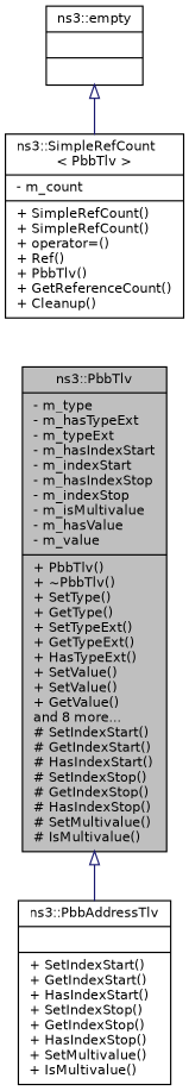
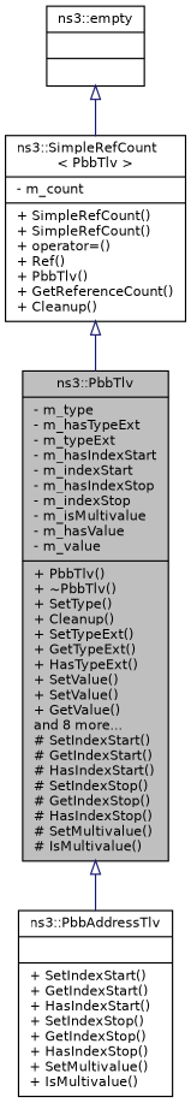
  digraph {
    node [color=black fillcolor=white fontname=Helvetica fontsize=10 shape=record style=filled]
    edge [arrowtail=onormal color=midnightblue dir=back fontname=Helvetica fontsize=10 labelfontname=Helvetica labelfontsize=10 style=solid]
-   n1 [fillcolor=grey75 fontcolor=black height=0.2 label="{ns3::PbbTlv\n|- m_type\l- m_hasTypeExt\l- m_typeExt\l- m_hasIndexStart\l- m_indexStart\l- m_hasIndexStop\l- m_indexStop\l- m_isMultivalue\l- m_hasValue\l- m_value\l|+ PbbTlv()\l+ ~PbbTlv()\l+ SetType()\l+ GetType()\l+ SetTypeExt()\l+ GetTypeExt()\l+ HasTypeExt()\l+ SetValue()\l+ SetValue()\l+ GetValue()\land 8 more...\l# SetIndexStart()\l# GetIndexStart()\l# HasIndexStart()\l# SetIndexStop()\l# GetIndexStop()\l# HasIndexStop()\l# SetMultivalue()\l# IsMultivalue()\l}" width=0.4]
+   n1 [fillcolor=grey75 fontcolor=black height=0.2 label="{ns3::PbbTlv\n|- m_type\l- m_hasTypeExt\l- m_typeExt\l- m_hasIndexStart\l- m_indexStart\l- m_hasIndexStop\l- m_indexStop\l- m_isMultivalue\l- m_hasValue\l- m_value\l|+ PbbTlv()\l+ ~PbbTlv()\l+ SetType()\l+ Cleanup()\l+ SetTypeExt()\l+ GetTypeExt()\l+ HasTypeExt()\l+ SetValue()\l+ SetValue()\l+ GetValue()\land 8 more...\l# SetIndexStart()\l# GetIndexStart()\l# HasIndexStart()\l# SetIndexStop()\l# GetIndexStop()\l# HasIndexStop()\l# SetMultivalue()\l# IsMultivalue()\l}" width=0.4]
    n2 [height=0.2 label="{ns3::PbbAddressTlv\n||+ SetIndexStart()\l+ GetIndexStart()\l+ HasIndexStart()\l+ SetIndexStop()\l+ GetIndexStop()\l+ HasIndexStop()\l+ SetMultivalue()\l+ IsMultivalue()\l}" width=0.4]
    n3 [height=0.2 label="{ns3::SimpleRefCount\l\< PbbTlv \>\n|- m_count\l|+ SimpleRefCount()\l+ SimpleRefCount()\l+ operator=()\l+ Ref()\l+ PbbTlv()\l+ GetReferenceCount()\l+ Cleanup()\l}" width=0.4]
    n4 [height=0.2 label="{ns3::empty\n||}" width=0.4]
    n1 -> n2
+   n3 -> n1
    n4 -> n3
  }
